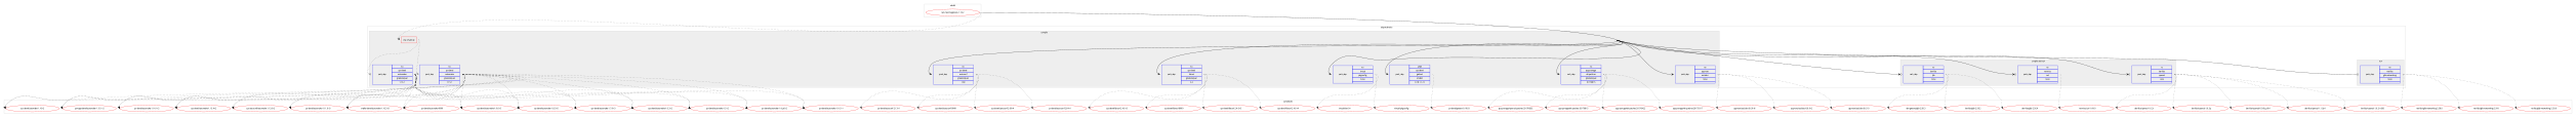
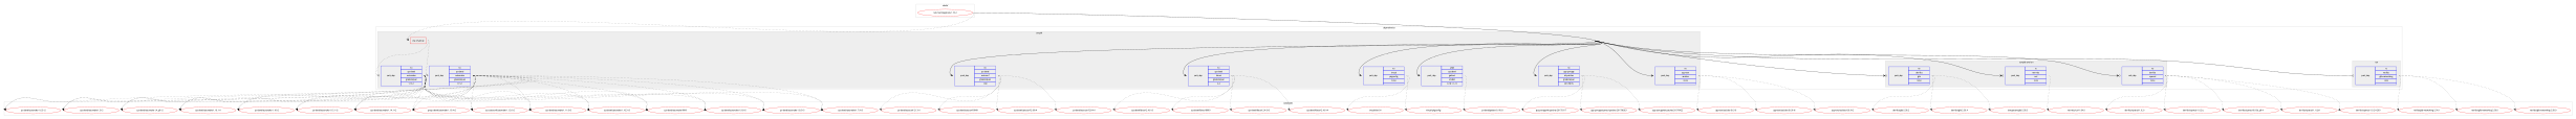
  digraph {
    compound=true
    concentrate=true
    fontname="Open Sans"
    fontsize=10
    newrank=true
    rankdir=TB
    ranksep=1.5
    node [color=red fontname="Open Sans" fontsize=10]
    edge [arrowhead=vee fontname="Open Sans" headport=w style=dotted tailport=e weight=100]
    n1 [label="net-misc/megatools-1.10.2" width=4]
    n2 [color=blue label=<<TABLE BORDER="0" CELLBORDER="1" CELLSPACING="0" CELLPADDING="4" WIDTH="220"><TR><TD ROWSPAN="6" CELLPADDING="30">pack_dep</TD></TR><TR><TD WIDTH="110">no</TD></TR><TR><TD>sys-devel</TD></TR><TR><TD>automake</TD></TR><TR><TD>greaterequal</TD></TR><TR><TD>1.16.1</TD></TR></TABLE>> shape=none]
    n3 [color=blue label=<<TABLE BORDER="0" CELLBORDER="1" CELLSPACING="0" CELLPADDING="4" WIDTH="220"><TR><TD ROWSPAN="6" CELLPADDING="30">pack_dep</TD></TR><TR><TD WIDTH="110">no</TD></TR><TR><TD>sys-devel</TD></TR><TR><TD>automake</TD></TR><TR><TD>greaterequal</TD></TR><TR><TD>1.15.1</TD></TR></TABLE>> shape=none]
    n4 [label=<<TABLE BORDER="0" CELLBORDER="1" CELLSPACING="0" CELLPADDING="4"><TR><TD CELLPADDING="10">any_of_group</TD></TR></TABLE>> shape=none]
    n5 [color=blue label=<<TABLE BORDER="0" CELLBORDER="1" CELLSPACING="0" CELLPADDING="4" WIDTH="220"><TR><TD ROWSPAN="6" CELLPADDING="30">pack_dep</TD></TR><TR><TD WIDTH="110">no</TD></TR><TR><TD>app-portage</TD></TR><TR><TD>elt-patches</TD></TR><TR><TD>greaterequal</TD></TR><TR><TD>20170815</TD></TR></TABLE>> shape=none]
    n6 [color=blue label=<<TABLE BORDER="0" CELLBORDER="1" CELLSPACING="0" CELLPADDING="4" WIDTH="220"><TR><TD ROWSPAN="6" CELLPADDING="30">pack_dep</TD></TR><TR><TD WIDTH="110">no</TD></TR><TR><TD>app-text</TD></TR><TR><TD>asciidoc</TD></TR><TR><TD>none</TD></TR><TR><TD></TD></TR></TABLE>> shape=none]
    n7 [color=blue label=<<TABLE BORDER="0" CELLBORDER="1" CELLSPACING="0" CELLPADDING="4" WIDTH="220"><TR><TD ROWSPAN="6" CELLPADDING="30">pack_dep</TD></TR><TR><TD WIDTH="110">no</TD></TR><TR><TD>sys-devel</TD></TR><TR><TD>autoconf</TD></TR><TR><TD>greaterequal</TD></TR><TR><TD>2.69</TD></TR></TABLE>> shape=none]
    n8 [color=blue label=<<TABLE BORDER="0" CELLBORDER="1" CELLSPACING="0" CELLPADDING="4" WIDTH="220"><TR><TD ROWSPAN="6" CELLPADDING="30">pack_dep</TD></TR><TR><TD WIDTH="110">no</TD></TR><TR><TD>sys-devel</TD></TR><TR><TD>libtool</TD></TR><TR><TD>greaterequal</TD></TR><TR><TD>2.4</TD></TR></TABLE>> shape=none]
    n9 [color=blue label=<<TABLE BORDER="0" CELLBORDER="1" CELLSPACING="0" CELLPADDING="4" WIDTH="220"><TR><TD ROWSPAN="6" CELLPADDING="30">pack_dep</TD></TR><TR><TD WIDTH="110">no</TD></TR><TR><TD>virtual</TD></TR><TR><TD>pkgconfig</TD></TR><TR><TD>none</TD></TR><TR><TD></TD></TR></TABLE>> shape=none]
    n10 [color=blue label=<<TABLE BORDER="0" CELLBORDER="1" CELLSPACING="0" CELLPADDING="4" WIDTH="220"><TR><TD ROWSPAN="6" CELLPADDING="30">pack_dep</TD></TR><TR><TD WIDTH="110">weak</TD></TR><TR><TD>sys-devel</TD></TR><TR><TD>gettext</TD></TR><TR><TD>smaller</TD></TR><TR><TD>0.18.1.1-r3</TD></TR></TABLE>> shape=none]
    n11 [color=blue label=<<TABLE BORDER="0" CELLBORDER="1" CELLSPACING="0" CELLPADDING="4" WIDTH="220"><TR><TD ROWSPAN="6" CELLPADDING="30">pack_dep</TD></TR><TR><TD WIDTH="110">no</TD></TR><TR><TD>dev-libs</TD></TR><TR><TD>glib</TD></TR><TR><TD>none</TD></TR><TR><TD></TD></TR></TABLE>> shape=none]
    n12 [color=blue label=<<TABLE BORDER="0" CELLBORDER="1" CELLSPACING="0" CELLPADDING="4" WIDTH="220"><TR><TD ROWSPAN="6" CELLPADDING="30">pack_dep</TD></TR><TR><TD WIDTH="110">no</TD></TR><TR><TD>net-misc</TD></TR><TR><TD>curl</TD></TR><TR><TD>none</TD></TR><TR><TD></TD></TR></TABLE>> shape=none]
    n13 [color=blue label=<<TABLE BORDER="0" CELLBORDER="1" CELLSPACING="0" CELLPADDING="4" WIDTH="220"><TR><TD ROWSPAN="6" CELLPADDING="30">pack_dep</TD></TR><TR><TD WIDTH="110">no</TD></TR><TR><TD>dev-libs</TD></TR><TR><TD>openssl</TD></TR><TR><TD>none</TD></TR><TR><TD></TD></TR></TABLE>> shape=none]
    n14 [color=blue label=<<TABLE BORDER="0" CELLBORDER="1" CELLSPACING="0" CELLPADDING="4" WIDTH="220"><TR><TD ROWSPAN="6" CELLPADDING="30">pack_dep</TD></TR><TR><TD WIDTH="110">no</TD></TR><TR><TD>net-libs</TD></TR><TR><TD>glib-networking</TD></TR><TR><TD>none</TD></TR><TR><TD></TD></TR></TABLE>> shape=none]
-   n15 [label="smaller-devel/automake-1.10.3-r3" width=4]
+   n15 [label="sys-devel/automake-1.10.3-r3" width=4]
    n16 [label="sys-devel/automake-1.11.6-r3" width=4]
    n17 [label="sys-autoconf/automake-1.12.6-r2" width=4]
-   n18 [label="sys-devel/automake-1.13.4-r2" width=4]
+   n18 [label="group-devel/automake-1.13.4-r2" width=4]
    n19 [label="sys-devel/automake-1.14.1-r2" width=4]
-   n20 [label="portage-devel/automake-1.15.1-r2" width=4]
+   n20 [label="sys-devel/automake-1.15.1-r2" width=4]
    n21 [label="sys-devel/automake-1.16-r2" width=4]
    n22 [label="sys-devel/automake-1.16.1-r1" width=4]
    n23 [label="sys-devel/automake-1.4_p6-r2" width=4]
    n24 [label="sys-devel/automake-1.5-r2" width=4]
    n25 [label="sys-devel/automake-1.6.3-r2" width=4]
    n26 [label="sys-devel/automake-1.7.9-r3" width=4]
    n27 [label="sys-devel/automake-1.8.5-r5" width=4]
    n28 [label="sys-devel/automake-1.9.6-r5" width=4]
    n29 [label="sys-devel/automake-9999" width=4]
    n30 [label="app-portage/elt-patches-20170317" width=4]
    n31 [label="app-portage/elt-patches-20170422" width=4]
-   n32 [label="app-portage/elt-patches-20170815" width=4]
    n33 [label="app-portage/openssl-patches-20170826.1" width=4]
    n34 [label="app-text/asciidoc-8.6.10" width=4]
    n35 [label="app-text/asciidoc-8.6.9-r2" width=4]
    n36 [label="app-text/asciidoc-8.6.9-r6" width=4]
    n37 [label="sys-devel/autoconf-2.13-r1" width=4]
    n38 [label="sys-devel/autoconf-2.64-r1" width=4]
    n39 [label="sys-devel/autoconf-2.69-r4" width=4]
    n40 [label="sys-devel/autoconf-9999" width=4]
    n41 [label="sys-devel/libtool-2.4.6-r3" width=4]
    n42 [label="sys-devel/libtool-2.4.6-r4" width=4]
    n43 [label="sys-devel/libtool-2.4.6-r5" width=4]
    n44 [label="sys-devel/libtool-8999" width=4]
    n45 [label="virtual/dev-0-r1" width=4]
    n46 [label="virtual/pkgconfig-1" width=4]
    n47 [label="sys-devel/gettext-0.19.8.1" width=4]
    n48 [label="dev-libs/glib-2.56.4" width=4]
    n49 [label="dev-libs/glib-2.58.2" width=4]
    n50 [label="dev-gettext/glib-2.58.3" width=4]
    n51 [label="dev-libs/openssl-0.9.8z_p8-r1" width=4]
    n52 [label="dev-libs/openssl-1.0.2q" width=4]
    n53 [label="dev-libs/openssl-1.0.2r" width=4]
    n54 [label="dev-libs/openssl-1.0.2r-r200" width=4]
    n55 [label="dev-libs/openssl-1.1.0j-r1" width=4]
    n56 [label="net-libs/glib-networking-2.50.0" width=4]
    n57 [label="net-libs/glib-networking-2.54.1" width=4]
    n58 [label="net-libs/glib-networking-2.58.0" width=4]
    n59 [label="net-misc/curl-1.64.0" width=4]
    subgraph cluster_1 {
      color=gray
      label=<<i>ebuild</i>>
      rank=same
      n1
    }
    subgraph cluster_2 {
      color=gray
      label=<<i>dependencies</i>>
      subgraph cluster_3 {
        color=gray
        fillcolor="#eeeeee"
        label=<<i>compile</i>>
        style=filled
        subgraph sub_4 {
          color=gray
          fillcolor="#eeeeee"
          label=<<i>compile</i>>
          style=filled
          n4
          subgraph sub_5 {
            color=gray
            fillcolor="#eeeeee"
            label=<<i>compile</i>>
            style=filled
            n2
          }
          subgraph sub_6 {
            color=gray
            fillcolor="#eeeeee"
            label=<<i>compile</i>>
            style=filled
            n3
          }
        }
        subgraph sub_7 {
          color=gray
          fillcolor="#eeeeee"
          label=<<i>compile</i>>
          style=filled
          n5
        }
        subgraph sub_8 {
          color=gray
          fillcolor="#eeeeee"
          label=<<i>compile</i>>
          style=filled
          n6
        }
        subgraph sub_9 {
          color=gray
          fillcolor="#eeeeee"
          label=<<i>compile</i>>
          style=filled
          n7
        }
        subgraph sub_10 {
          color=gray
          fillcolor="#eeeeee"
          label=<<i>compile</i>>
          style=filled
          n8
        }
        subgraph sub_11 {
          color=gray
          fillcolor="#eeeeee"
          label=<<i>compile</i>>
          style=filled
          n9
        }
        subgraph sub_12 {
          color=gray
          fillcolor="#eeeeee"
          label=<<i>compile</i>>
          style=filled
          n10
        }
      }
      subgraph cluster_13 {
        color=gray
        fillcolor="#eeeeee"
        label=<<i>compile and run</i>>
        style=filled
        subgraph sub_14 {
          color=gray
          fillcolor="#eeeeee"
          label=<<i>compile and run</i>>
          style=filled
          n11
        }
        subgraph sub_15 {
          color=gray
          fillcolor="#eeeeee"
          label=<<i>compile and run</i>>
          style=filled
          n12
        }
        subgraph sub_16 {
          color=gray
          fillcolor="#eeeeee"
          label=<<i>compile and run</i>>
          style=filled
          n13
        }
      }
      subgraph cluster_17 {
        color=gray
        fillcolor="#eeeeee"
        label=<<i>run</i>>
        style=filled
        subgraph sub_18 {
          color=gray
          fillcolor="#eeeeee"
          label=<<i>run</i>>
          style=filled
          n14
        }
      }
    }
    subgraph cluster_19 {
      color=gray
      label=<<i>candidates</i>>
      rank=same
      subgraph sub_20 {
        color=black
        label=<<i>candidates</i>>
        nodesep=1
        rank=same
        n15
        n16
        n17
        n18
        n19
        n20
        n21
        n22
        n23
        n24
        n25
        n26
        n27
        n28
        n29
      }
      subgraph sub_21 {
        color=black
        label=<<i>candidates</i>>
        nodesep=1
        rank=same
        n15
        n16
        n17
        n18
        n19
        n20
        n21
        n22
        n23
        n24
        n25
        n26
        n27
        n28
        n29
      }
      subgraph sub_22 {
        color=black
        label=<<i>candidates</i>>
        nodesep=1
        rank=same
        n30
        n31
-       n32
        n33
      }
      subgraph sub_23 {
        color=black
        label=<<i>candidates</i>>
        nodesep=1
        rank=same
        n34
        n35
        n36
      }
      subgraph sub_24 {
        color=black
        label=<<i>candidates</i>>
        nodesep=1
        rank=same
        n37
        n38
        n39
        n40
      }
      subgraph sub_25 {
        color=black
        label=<<i>candidates</i>>
        nodesep=1
        rank=same
        n41
        n42
        n43
        n44
      }
      subgraph sub_26 {
        color=black
        label=<<i>candidates</i>>
        nodesep=1
        rank=same
        n45
        n46
      }
      subgraph sub_27 {
        color=black
        label=<<i>candidates</i>>
        nodesep=1
        rank=same
        n47
      }
      subgraph sub_28 {
        color=black
        label=<<i>candidates</i>>
        nodesep=1
        rank=same
        n48
        n49
        n50
      }
      subgraph sub_29 {
        color=black
        label=<<i>candidates</i>>
        nodesep=1
        rank=same
        n51
        n52
        n53
        n54
        n55
      }
      subgraph sub_30 {
        color=black
        label=<<i>candidates</i>>
        nodesep=1
        rank=same
        n56
        n57
        n58
      }
      subgraph sub_31 {
        color=black
        label=<<i>candidates</i>>
        nodesep=1
        rank=same
        n59
      }
    }
    n1 -> n4 [weight=20]
    n1 -> n5 [style=solid weight=20]
    n1 -> n6 [style=solid weight=20]
    n1 -> n7 [style=solid weight=20]
    n1 -> n8 [style=solid weight=20]
    n1 -> n9 [style=solid weight=20]
    n1 -> n10 [style=solid weight=20]
    n1 -> n11 [arrowhead=odotvee style=solid weight=20]
    n1 -> n12 [arrowhead=odotvee style=solid weight=20]
    n1 -> n13 [arrowhead=odotvee style=solid weight=20]
    n1 -> n14 [arrowhead=odot style=solid weight=20]
    n2 -> n15
    n2 -> n16
    n2 -> n17
    n2 -> n18
    n2 -> n19
    n2 -> n20
    n2 -> n21
    n2 -> n22
    n2 -> n23
    n2 -> n24
    n2 -> n25
    n2 -> n26
    n2 -> n27
    n2 -> n28
    n2 -> n29
    n3 -> n15
    n3 -> n16
    n3 -> n17
    n3 -> n18
    n3 -> n19
    n3 -> n20
    n3 -> n21
    n3 -> n22
    n3 -> n23
    n3 -> n24
    n3 -> n25
    n3 -> n26
    n3 -> n27
    n3 -> n28
    n3 -> n29
    n4 -> n2 [arrowhead=oinv weight=20]
    n4 -> n3 [arrowhead=oinv weight=20]
    n5 -> n30
    n5 -> n31
-   n5 -> n32
    n5 -> n33
    n6 -> n34
    n6 -> n35
    n6 -> n36
    n7 -> n37
    n7 -> n38
    n7 -> n39
    n7 -> n40
    n8 -> n41
    n8 -> n42
    n8 -> n43
    n8 -> n44
    n9 -> n45
    n9 -> n46
    n10 -> n47
    n11 -> n48
    n11 -> n49
    n11 -> n50
    n12 -> n59
    n13 -> n51
    n13 -> n52
    n13 -> n53
    n13 -> n54
    n13 -> n55
    n14 -> n56
    n14 -> n57
    n14 -> n58
  }
